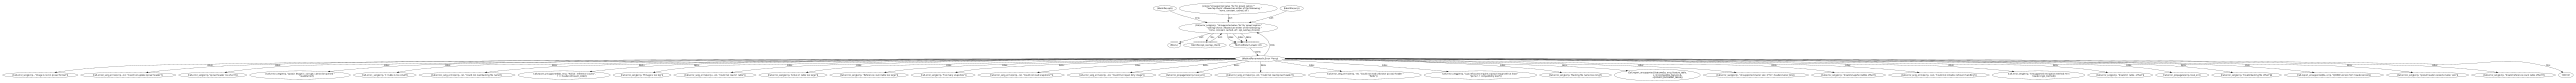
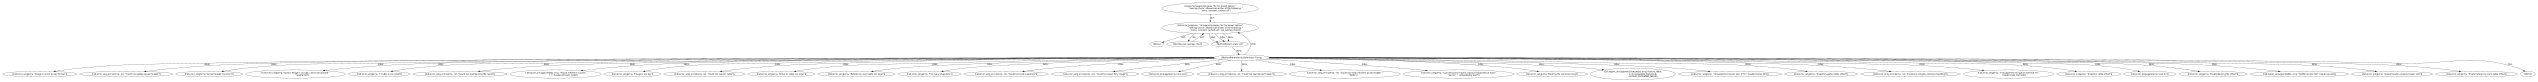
  digraph {
    fontname="Noto Sans"
    node [fontname="Noto Sans"]
    edge [fontname="Noto Sans"]
    n1 [label="(Call,error_setg(errp, \"Unsupported value '%s' for qcow2 option \"\n                   \"'overlap-check'. Allowed are either of the following: \"\n                   \"none, constant, cached, all\", opt_overlap_check))"]
    n2 [label="(Block,)"]
    n3 [label="(Identifier,opt_overlap_check)"]
    n4 [label="(MethodReturn,static int)"]
-   n5 [label="(MethodParameterIn,Error **errp)"]
+   n5 [label="(MethodParameterIn,Reference **errp)"]
    n6 [label="(Call,error_setg(errp, \"Image is not in qcow2 format\"))"]
    n7 [label="(Call,error_setg_errno(errp, -ret, \"Could not update qcow2 header\"))"]
    n8 [label="(Call,error_setg(errp, \"qcow2 header too short\"))"]
    n9 [label="(Call,error_setg(errp, \"qcow2: Image is corrupt; cannot be opened \"\n                       \"read/write\"))"]
    n10 [label="(Call,error_setg(errp, \"L1 table is too small\"))"]
    n11 [label="(Call,error_setg_errno(errp, -ret, \"Could not read backing file name\"))"]
    n12 [label="(Call,report_unsupported(bs, errp, \"%d bit reference counts\",\n                           1 << header.refcount_order))"]
    n13 [label="(Call,error_setg(errp, \"Image is too big\"))"]
    n14 [label="(Call,error_setg_errno(errp, -ret, \"Could not read L1 table\"))"]
    n15 [label="(Call,error_setg(errp, \"Active L1 table too large\"))"]
    n16 [label="(Call,error_setg(errp, \"Reference count table too large\"))"]
    n17 [label="(Call,error_setg(errp, \"Too many snapshots\"))"]
    n18 [label="(Call,error_setg_errno(errp, -ret, \"Could not read snapshots\"))"]
    n19 [label="(Call,error_setg_errno(errp, -ret, \"Could not repair dirty image\"))"]
    n20 [label="(Call,error_propagate(errp, local_err))"]
    n21 [label="(Call,error_setg_errno(errp, -ret, \"Could not read qcow2 header\"))"]
    n22 [label="(Call,error_setg_errno(errp, -ret, \"Could not read unknown qcow2 header \"\n                             \"fields\"))"]
    n23 [label="(Call,error_setg(errp, \"Lazy refcounts require a qcow2 image with at least \"\n                   \"qemu 1.1 compatibility level\"))"]
    n24 [label="(Call,error_setg(errp, \"Backing file name too long\"))"]
    n25 [label="(Call,report_unsupported_feature(bs, errp, feature_table,\n                                   s->incompatible_features &\n                                   ~QCOW2_INCOMPAT_MASK))"]
    n26 [label="(Call,error_setg(errp, \"Unsupported cluster size: 2^%i\", header.cluster_bits))"]
    n27 [label="(Call,error_setg(errp, \"Invalid snapshot table offset\"))"]
    n28 [label="(Call,error_setg_errno(errp, -ret, \"Could not initialize refcount handling\"))"]
    n29 [label="(Call,error_setg(errp, \"Unsupported encryption method: %i\",\n                   header.crypt_method))"]
    n30 [label="(Call,error_setg(errp, \"Invalid L1 table offset\"))"]
    n31 [label="(Call,error_propagate(errp, local_err))"]
    n32 [label="(Call,error_setg(errp, \"Invalid backing file offset\"))"]
    n33 [label="(Call,report_unsupported(bs, errp, \"QCOW version %d\", header.version))"]
    n34 [label="(Call,error_setg(errp, \"qcow2 header exceeds cluster size\"))"]
    n35 [label="(Call,error_setg(errp, \"Invalid reference count table offset\"))"]
    1000121
-   n37 [label="(Identifier,opts)"]
    n38 [label="(Literal,\"Unsupported value '%s' for qcow2 option \"\n                   \"'overlap-check'. Allowed are either of the following: \"\n                   \"none, constant, cached, all\")"]
-   n39 [label="(Identifier,errp)"]
    n1 -> n2 [label="AST: "]
    n1 -> n3 [label="CFG: "]
    n1 -> n4 [label="DDG: "]
    n1 -> n4 [label="DDG: "]
    n1 -> n4 [label="DDG: "]
    n3 -> n1 [label="AST: "]
    n4 -> n5 [label="DDG: "]
    n5 -> n1 [label="DDG: "]
    n5 -> n6 [label="DDG: "]
    n5 -> n7 [label="DDG: "]
    n5 -> n8 [label="DDG: "]
    n5 -> n9 [label="DDG: "]
    n5 -> n10 [label="DDG: "]
    n5 -> n11 [label="DDG: "]
    n5 -> n12 [label="DDG: "]
    n5 -> n13 [label="DDG: "]
    n5 -> n14 [label="DDG: "]
    n5 -> n15 [label="DDG: "]
    n5 -> n16 [label="DDG: "]
    n5 -> n17 [label="DDG: "]
    n5 -> n18 [label="DDG: "]
    n5 -> n19 [label="DDG: "]
    n5 -> n20 [label="DDG: "]
    n5 -> n21 [label="DDG: "]
    n5 -> n22 [label="DDG: "]
    n5 -> n23 [label="DDG: "]
    n5 -> n24 [label="DDG: "]
    n5 -> n25 [label="DDG: "]
    n5 -> n26 [label="DDG: "]
    n5 -> n27 [label="DDG: "]
    n5 -> n28 [label="DDG: "]
    n5 -> n29 [label="DDG: "]
    n5 -> n30 [label="DDG: "]
    n5 -> n31 [label="DDG: "]
    n5 -> n32 [label="DDG: "]
    n5 -> n33 [label="DDG: "]
    n5 -> n34 [label="DDG: "]
    n5 -> n35 [label="DDG: "]
    n5 -> 1000121 [label="CFG: "]
-   n37 -> n1 [label="CFG: "]
    n38 -> n1 [label="AST: "]
-   n39 -> n1 [label="AST: "]
  }
